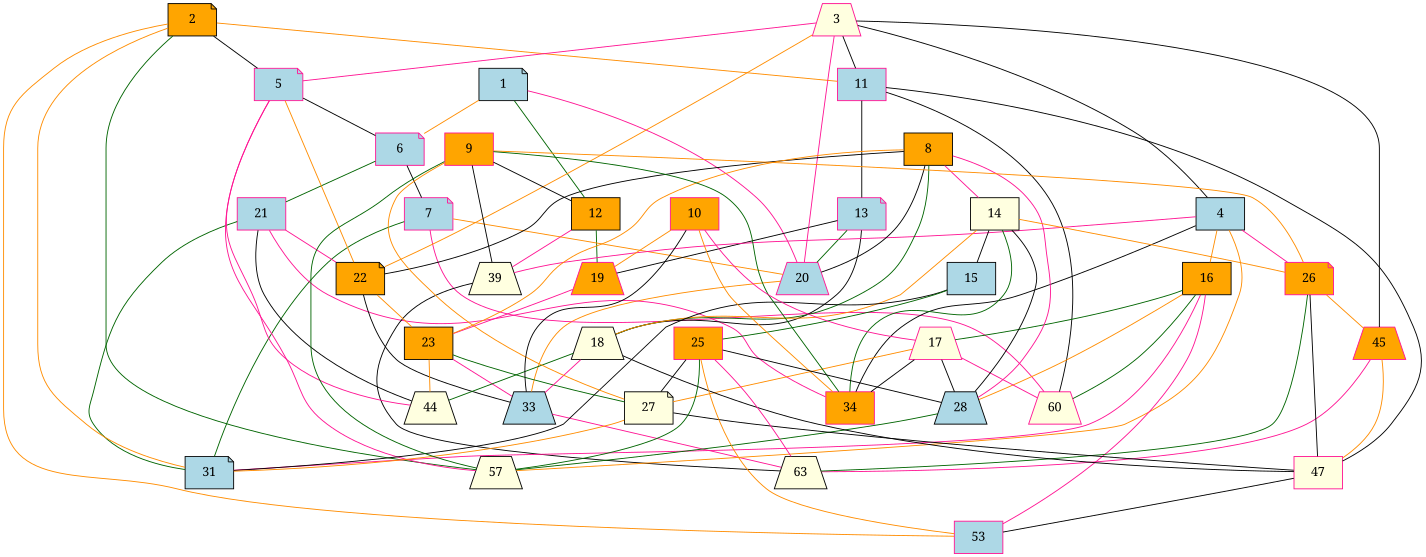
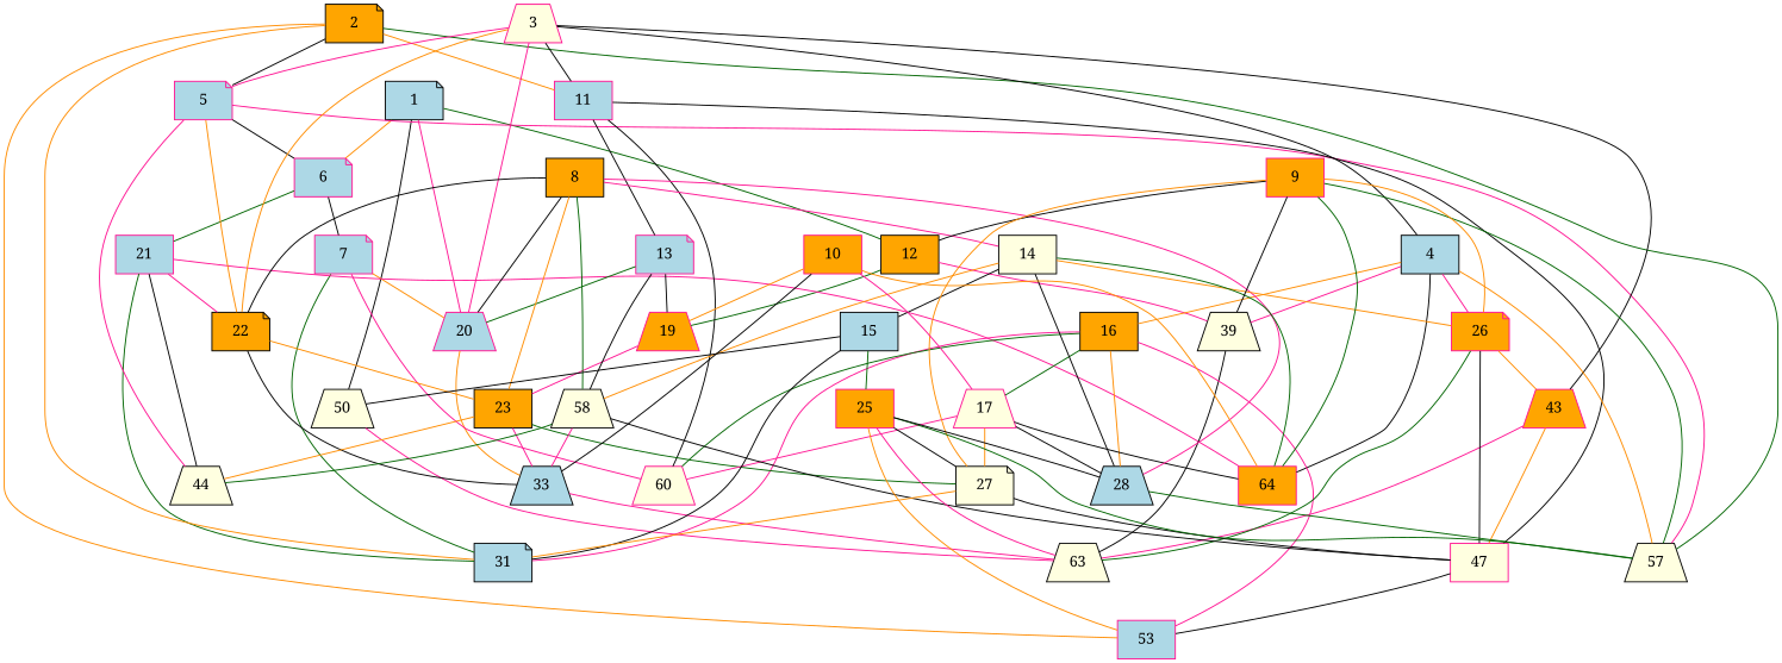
  graph {
    fontname="Noto Serif"
    node [color=black fillcolor=lightblue fontname="Noto Serif" shape=box style=filled]
    edge [color=black fontname="Noto Serif"]
    1 [shape=note]
    6 [color=deeppink shape=note]
    12 [fillcolor=orange]
    20 [color=deeppink shape=trapezium super="+51"]
+   50 [fillcolor=lightyellow shape=trapezium]
    7 [color=deeppink shape=note]
    21 [color=deeppink super="+41"]
    39 [fillcolor=lightyellow shape=trapezium]
    19 [color=deeppink fillcolor=orange shape=trapezium]
    33 [shape=trapezium super="+54"]
    63 [fillcolor=lightyellow shape=trapezium super="+65"]
    2 [fillcolor=orange shape=note super="+46"]
    5 [color=deeppink shape=note super="+40"]
    11 [color=deeppink super="+61"]
    31 [shape=note super="+56"]
    53 [color=deeppink]
    57 [fillcolor=lightyellow shape=trapezium super="+58"]
    22 [fillcolor=orange shape=note super="+45"]
    44 [fillcolor=lightyellow shape=trapezium]
    60 [color=deeppink fillcolor=lightyellow shape=trapezium]
    13 [color=deeppink shape=note]
    47 [color=deeppink fillcolor=lightyellow super="+64"]
    3 [color=deeppink fillcolor=lightyellow shape=trapezium super="+30"]
    4 [super="+24"]
-   43 [color=deeppink fillcolor=orange shape=trapezium label=45]
+   43 [color=deeppink fillcolor=orange shape=trapezium]
    16 [fillcolor=orange super="+38"]
    26 [color=deeppink fillcolor=orange shape=note super="+36"]
-   34 [color=deeppink fillcolor=orange super="+52"]
+   34 [color=deeppink fillcolor=orange super="+52" label=64]
    23 [fillcolor=orange super="+35"]
    28 [shape=trapezium super="+32"]
    17 [color=deeppink fillcolor=lightyellow shape=trapezium super="+59"]
    8 [fillcolor=orange super="+48"]
    14 [fillcolor=lightyellow super="+62"]
-   18 [fillcolor=lightyellow shape=trapezium super="+37"]
+   18 [fillcolor=lightyellow shape=trapezium super="+37" label=58]
    15 [super="+55"]
    27 [fillcolor=lightyellow shape=note super="+49"]
    9 [color=deeppink fillcolor=orange super="+42"]
    10 [color=deeppink fillcolor=orange]
    25 [color=deeppink fillcolor=orange super="+29"]
    1 -- 6 [color=darkorange]
    1 -- 12 [color=darkgreen]
    1 -- 20 [color=deeppink]
+   1 -- 50
    6 -- 7
    6 -- 21 [color=darkgreen]
    12 -- 39 [color=deeppink]
    12 -- 19 [color=darkgreen]
    20 -- 33 [color=darkorange]
+   50 -- 63 [color=deeppink]
    7 -- 20 [color=darkorange]
    7 -- 31 [color=darkgreen]
    7 -- 60 [color=deeppink]
    21 -- 31 [color=darkgreen]
    21 -- 22 [color=deeppink]
    21 -- 44
    21 -- 34 [color=deeppink]
    39 -- 63
    19 -- 23 [color=deeppink]
    33 -- 63 [color=deeppink]
    2 -- 5
    2 -- 11 [color=darkorange weight=2]
    2 -- 31 [color=darkorange]
    2 -- 53 [color=darkorange]
    2 -- 57 [color=darkgreen]
    5 -- 6
    5 -- 57 [color=deeppink]
    5 -- 22 [color=darkorange]
    5 -- 44 [color=deeppink]
    11 -- 60
    11 -- 13
    11 -- 47
    22 -- 33
    22 -- 23 [color=darkorange]
    13 -- 20 [color=darkgreen]
    13 -- 19
    13 -- 18
    47 -- 53
    3 -- 20 [color=deeppink]
    3 -- 5 [color=deeppink]
    3 -- 11
    3 -- 22 [color=darkorange]
    3 -- 4
    3 -- 43
    4 -- 39 [color=deeppink]
    4 -- 57 [color=darkorange]
    4 -- 16 [color=darkorange]
    4 -- 26 [color=deeppink]
    4 -- 34
    43 -- 63 [color=deeppink]
    43 -- 47 [color=darkorange]
    16 -- 31 [color=deeppink]
    16 -- 53 [color=deeppink]
    16 -- 60 [color=darkgreen]
    16 -- 28 [color=darkorange]
    16 -- 17 [color=darkgreen]
    26 -- 63 [color=darkgreen]
    26 -- 47
    26 -- 43 [color=darkorange]
    23 -- 33 [color=deeppink]
    23 -- 44 [color=darkorange]
    23 -- 27 [color=darkgreen]
    28 -- 57 [color=darkgreen]
    17 -- 60 [color=deeppink]
    17 -- 34
    17 -- 28
    17 -- 27 [color=darkorange]
    8 -- 20
    8 -- 22
    8 -- 23 [color=darkorange]
    8 -- 28 [color=deeppink]
    8 -- 14 [color=deeppink]
    8 -- 18 [color=darkgreen]
    14 -- 26 [color=darkorange]
    14 -- 34 [color=darkgreen]
    14 -- 28
    14 -- 18 [color=darkorange]
    14 -- 15 [weight=2]
    18 -- 33 [color=deeppink]
    18 -- 44 [color=darkgreen]
    18 -- 47
+   15 -- 50 [weight=2]
    15 -- 31
    15 -- 25 [color=darkgreen]
    27 -- 31 [color=darkorange]
    27 -- 47
    9 -- 12
    9 -- 39
    9 -- 57 [color=darkgreen]
    9 -- 26 [color=darkorange]
    9 -- 34 [color=darkgreen]
    9 -- 27 [color=darkorange]
    10 -- 19 [color=darkorange]
    10 -- 33
    10 -- 34 [color=darkorange]
    10 -- 17 [color=deeppink]
    25 -- 63 [color=deeppink]
    25 -- 53 [color=darkorange]
    25 -- 57 [color=darkgreen]
    25 -- 28
    25 -- 27
  }
